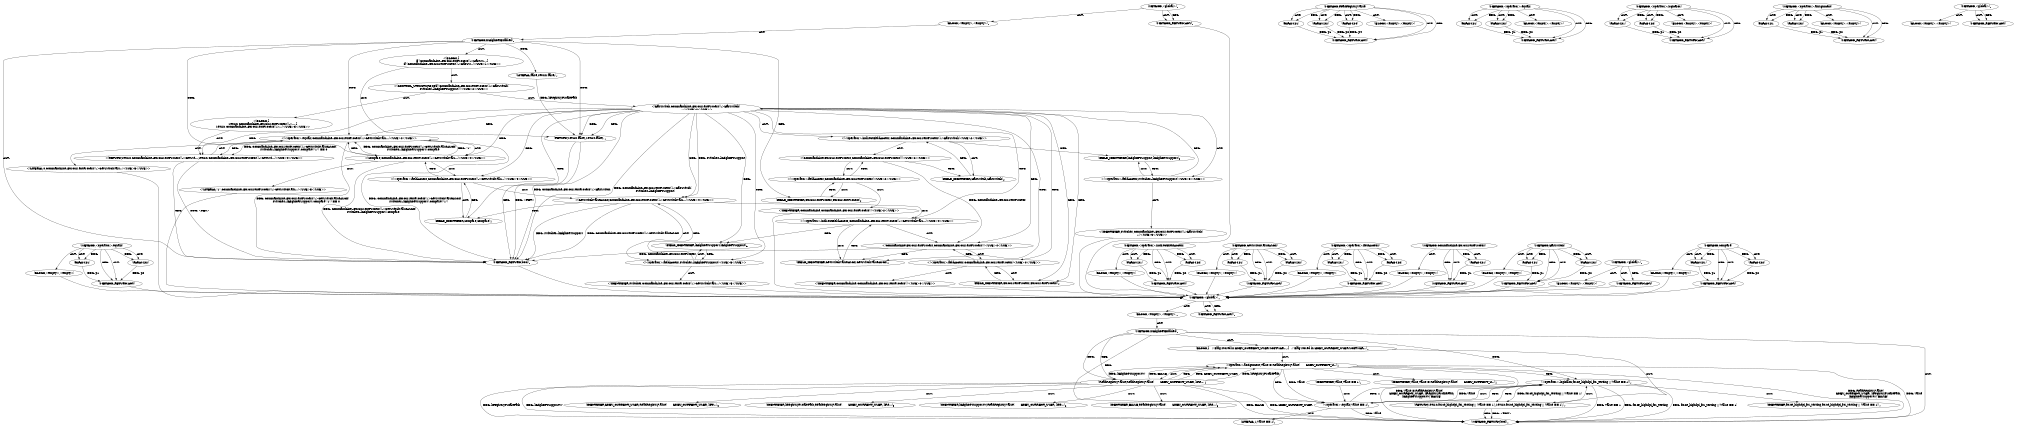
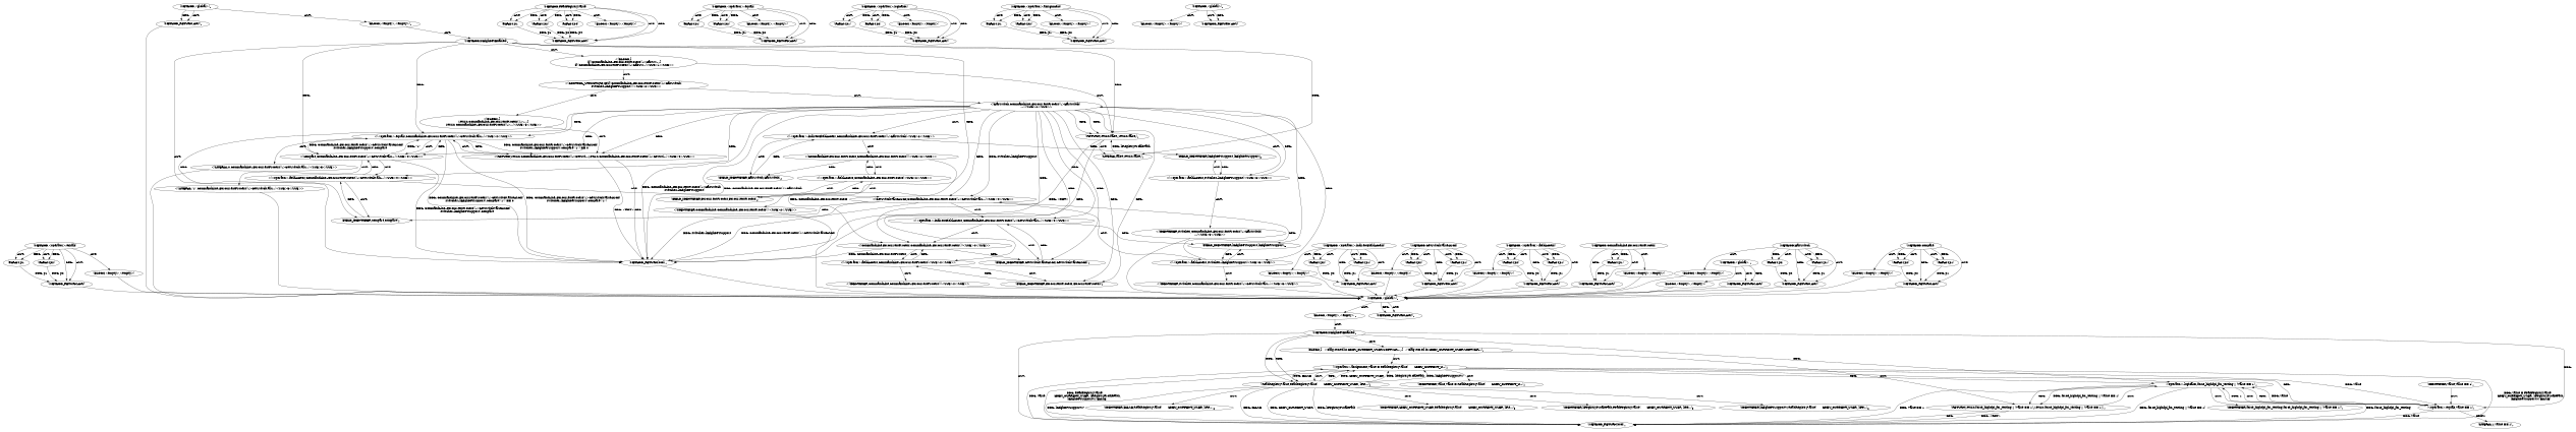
  digraph {
    n1 [label=<(METHOD,&lt;operator&gt;.equals)>]
    n2 [label=<(PARAM,p1)>]
    n3 [label=<(PARAM,p2)>]
    n4 [label=<(BLOCK,&lt;empty&gt;,&lt;empty&gt;)>]
    n5 [label=<(METHOD_RETURN,ANY)>]
    n6 [label=<(METHOD,&lt;global&gt;)<SUB>1</SUB>>]
    n7 [label=<(BLOCK,&lt;empty&gt;,&lt;empty&gt;)<SUB>1</SUB>>]
    n8 [label=<(METHOD_RETURN,ANY)<SUB>1</SUB>>]
    n9 [label=<(METHOD,&lt;global&gt;)<SUB>1</SUB>>]
    n10 [label=<(BLOCK,&lt;empty&gt;,&lt;empty&gt;)<SUB>1</SUB>>]
    n11 [label=<(METHOD_RETURN,ANY)<SUB>1</SUB>>]
    n12 [label=<(METHOD,IsHighDPIEnabled)<SUB>1</SUB>>]
    n13 [label="<(BLOCK,{\n  if (CommandLine::ForCurrentProcess()-&gt;HasSw...,{\n  if (CommandLine::ForCurrentProcess()-&gt;HasSw...)<SUB>1</SUB>>"]
    n14 [label=<(FIELD_IDENTIFIER,ForCurrentProcess,ForCurrentProcess)<SUB>2</SUB>>]
    n15 [label="<(&lt;operator&gt;.equals,CommandLine::ForCurrentProcess()-&gt;GetSwitchValu...)<SUB>4</SUB>>"]
    n16 [label="<(compare,CommandLine::ForCurrentProcess()-&gt;GetSwitchValu...)<SUB>4</SUB>>"]
    n17 [label=<(RETURN,return false;,return false;)<SUB>7</SUB>>]
    n18 [label=<(LITERAL,false,return false;)<SUB>7</SUB>>]
    n19 [label=<(METHOD_RETURN,bool)<SUB>1</SUB>>]
    n20 [label="<(CONTROL_STRUCTURE,IF,if (CommandLine::ForCurrentProcess()-&gt;HasSwitch(\n      switches::kHighDPISupport)))<SUB>2</SUB>>"]
    n21 [label="<(&lt;operator&gt;.fieldAccess,CommandLine::ForCurrentProcess)<SUB>2</SUB>>"]
    n22 [label="<(RETURN,return CommandLine::ForCurrentProcess()-&gt;GetSwi...,return CommandLine::ForCurrentProcess()-&gt;GetSwi...)<SUB>4</SUB>>"]
    n23 [label="<(LITERAL,0,CommandLine::ForCurrentProcess()-&gt;GetSwitchValu...)<SUB>5</SUB>>"]
    n24 [label="<(&lt;operator&gt;.fieldAccess,CommandLine::ForCurrentProcess()-&gt;GetSwitchValu...)<SUB>4</SUB>>"]
    n25 [label="<(LITERAL,&quot;1&quot;,CommandLine::ForCurrentProcess()-&gt;GetSwitchValu...)<SUB>5</SUB>>"]
    n26 [label="<(HasSwitch,CommandLine::ForCurrentProcess()-&gt;HasSwitch(\n  ...)<SUB>2</SUB>>"]
    n27 [label="<(BLOCK,{\n    return CommandLine::ForCurrentProcess()-&gt;...,{\n    return CommandLine::ForCurrentProcess()-&gt;...)<SUB>3</SUB>>"]
    n28 [label="<(&lt;operator&gt;.indirectFieldAccess,CommandLine::ForCurrentProcess()-&gt;HasSwitch)<SUB>2</SUB>>"]
    n29 [label="<(&lt;operator&gt;.fieldAccess,switches::kHighDPISupport)<SUB>3</SUB>>"]
    n30 [label="<(GetSwitchValueASCII,CommandLine::ForCurrentProcess()-&gt;GetSwitchValu...)<SUB>4</SUB>>"]
    n31 [label="<(&lt;operator&gt;.indirectFieldAccess,CommandLine::ForCurrentProcess()-&gt;GetSwitchValu...)<SUB>4</SUB>>"]
    n32 [label="<(CommandLine.ForCurrentProcess,CommandLine::ForCurrentProcess())<SUB>4</SUB>>"]
    n33 [label="<(&lt;operator&gt;.fieldAccess,CommandLine::ForCurrentProcess)<SUB>4</SUB>>"]
    n34 [label=<(FIELD_IDENTIFIER,ForCurrentProcess,ForCurrentProcess)<SUB>4</SUB>>]
    n35 [label=<(FIELD_IDENTIFIER,GetSwitchValueASCII,GetSwitchValueASCII)<SUB>4</SUB>>]
    n36 [label="<(&lt;operator&gt;.fieldAccess,switches::kHighDPISupport)<SUB>5</SUB>>"]
    n37 [label=<(FIELD_IDENTIFIER,kHighDPISupport,kHighDPISupport)<SUB>5</SUB>>]
    n38 [label=<(FIELD_IDENTIFIER,compare,compare)<SUB>4</SUB>>]
    n39 [label="<(CommandLine.ForCurrentProcess,CommandLine::ForCurrentProcess())<SUB>2</SUB>>"]
    n40 [label=<(FIELD_IDENTIFIER,HasSwitch,HasSwitch)<SUB>2</SUB>>]
    n41 [label=<(FIELD_IDENTIFIER,kHighDPISupport,kHighDPISupport)<SUB>3</SUB>>]
    n42 [label="<(IDENTIFIER,switches,CommandLine::ForCurrentProcess()-&gt;HasSwitch(\n  ...)<SUB>3</SUB>>"]
    n43 [label="<(IDENTIFIER,CommandLine,CommandLine::ForCurrentProcess())<SUB>4</SUB>>"]
    n44 [label="<(IDENTIFIER,switches,CommandLine::ForCurrentProcess()-&gt;GetSwitchValu...)<SUB>5</SUB>>"]
    n45 [label="<(IDENTIFIER,CommandLine,CommandLine::ForCurrentProcess())<SUB>2</SUB>>"]
    n46 [label=<(METHOD,&lt;operator&gt;.indirectFieldAccess)>]
    n47 [label=<(PARAM,p1)>]
    n48 [label=<(PARAM,p2)>]
    n49 [label=<(BLOCK,&lt;empty&gt;,&lt;empty&gt;)>]
    n50 [label=<(METHOD_RETURN,ANY)>]
    n51 [label=<(METHOD,GetSwitchValueASCII)>]
    n52 [label=<(PARAM,p1)>]
    n53 [label=<(PARAM,p2)>]
    n54 [label=<(BLOCK,&lt;empty&gt;,&lt;empty&gt;)>]
    n55 [label=<(METHOD_RETURN,ANY)>]
    n56 [label=<(METHOD,&lt;operator&gt;.fieldAccess)>]
    n57 [label=<(PARAM,p1)>]
    n58 [label=<(PARAM,p2)>]
    n59 [label=<(BLOCK,&lt;empty&gt;,&lt;empty&gt;)>]
    n60 [label=<(METHOD_RETURN,ANY)>]
    n61 [label=<(METHOD,CommandLine.ForCurrentProcess)>]
    n62 [label=<(PARAM,p1)>]
    n63 [label=<(BLOCK,&lt;empty&gt;,&lt;empty&gt;)>]
    n64 [label=<(METHOD_RETURN,ANY)>]
    n65 [label=<(METHOD,HasSwitch)>]
    n66 [label=<(PARAM,p1)>]
    n67 [label=<(PARAM,p2)>]
    n68 [label=<(BLOCK,&lt;empty&gt;,&lt;empty&gt;)>]
    n69 [label=<(METHOD_RETURN,ANY)>]
    n70 [label=<(METHOD,&lt;global&gt;)<SUB>1</SUB>>]
    n71 [label=<(BLOCK,&lt;empty&gt;,&lt;empty&gt;)>]
    n72 [label=<(METHOD_RETURN,ANY)>]
    n73 [label=<(METHOD,compare)>]
    n74 [label=<(PARAM,p1)>]
    n75 [label=<(PARAM,p2)>]
    n76 [label=<(BLOCK,&lt;empty&gt;,&lt;empty&gt;)>]
    n77 [label=<(METHOD_RETURN,ANY)>]
    n78 [label=<(METHOD,IsHighDPIEnabled)<SUB>1</SUB>>]
    n79 [label=<(BLOCK,{   // Flag stored in HKEY_CURRENT_USER\SOFTWAR...,{   // Flag stored in HKEY_CURRENT_USER\SOFTWAR...)<SUB>1</SUB>>]
    n80 [label=<(ReadRegistryValue,ReadRegistryValue(       HKEY_CURRENT_USER, kRe...)<SUB>4</SUB>>]
    n81 [label=<(&lt;operator&gt;.logicalOr,force_highdpi_for_testing || (value == 1))<SUB>7</SUB>>]
    n82 [label=<(&lt;operator&gt;.equals,value == 1)<SUB>7</SUB>>]
    n83 [label=<(METHOD_RETURN,bool)<SUB>1</SUB>>]
    n84 [label=<(&lt;operator&gt;.assignment,value = ReadRegistryValue(       HKEY_CURRENT_U...)<SUB>4</SUB>>]
    n85 [label=<(RETURN,return force_highdpi_for_testing || (value == 1);,return force_highdpi_for_testing || (value == 1);)<SUB>7</SUB>>]
    n86 [label=<(IDENTIFIER,HKEY_CURRENT_USER,ReadRegistryValue(       HKEY_CURRENT_USER, kRe...)<SUB>5</SUB>>]
    n87 [label=<(IDENTIFIER,kRegistryProfilePath,ReadRegistryValue(       HKEY_CURRENT_USER, kRe...)<SUB>5</SUB>>]
    n88 [label=<(IDENTIFIER,kHighDPISupportW,ReadRegistryValue(       HKEY_CURRENT_USER, kRe...)<SUB>6</SUB>>]
    n89 [label=<(IDENTIFIER,FALSE,ReadRegistryValue(       HKEY_CURRENT_USER, kRe...)<SUB>6</SUB>>]
    n90 [label=<(IDENTIFIER,force_highdpi_for_testing,force_highdpi_for_testing || (value == 1))<SUB>7</SUB>>]
    n91 [label=<(LITERAL,1,value == 1)<SUB>7</SUB>>]
    n92 [label=<(IDENTIFIER,value,value = ReadRegistryValue(       HKEY_CURRENT_U...)<SUB>4</SUB>>]
    n93 [label=<(IDENTIFIER,value,value == 1)<SUB>7</SUB>>]
    n94 [label=<(METHOD,ReadRegistryValue)>]
    n95 [label=<(PARAM,p1)>]
    n96 [label=<(PARAM,p2)>]
    n97 [label=<(PARAM,p4)>]
    n98 [label=<(BLOCK,&lt;empty&gt;,&lt;empty&gt;)>]
    n99 [label=<(METHOD_RETURN,ANY)>]
    n100 [label=<(METHOD,&lt;operator&gt;.equals)>]
    n101 [label=<(PARAM,p1)>]
    n102 [label=<(PARAM,p2)>]
    n103 [label=<(BLOCK,&lt;empty&gt;,&lt;empty&gt;)>]
    n104 [label=<(METHOD_RETURN,ANY)>]
    n105 [label=<(METHOD,&lt;operator&gt;.logicalOr)>]
    n106 [label=<(PARAM,p1)>]
    n107 [label=<(PARAM,p2)>]
    n108 [label=<(BLOCK,&lt;empty&gt;,&lt;empty&gt;)>]
    n109 [label=<(METHOD_RETURN,ANY)>]
    n110 [label=<(METHOD,&lt;operator&gt;.assignment)>]
    n111 [label=<(PARAM,p1)>]
    n112 [label=<(PARAM,p2)>]
    n113 [label=<(BLOCK,&lt;empty&gt;,&lt;empty&gt;)>]
    n114 [label=<(METHOD_RETURN,ANY)>]
    n115 [label=<(METHOD,&lt;global&gt;)<SUB>1</SUB>>]
    n116 [label=<(BLOCK,&lt;empty&gt;,&lt;empty&gt;)>]
    n117 [label=<(METHOD_RETURN,ANY)>]
    n1 -> n2 [label="AST: "]
    n1 -> n2 [label="DDG: "]
    n1 -> n3 [label="AST: "]
    n1 -> n3 [label="DDG: "]
    n1 -> n4 [label="AST: "]
    n1 -> n5 [label="AST: "]
    n1 -> n5 [label="CFG: "]
    n2 -> n5 [label="DDG: p1"]
    n3 -> n5 [label="DDG: p2"]
    n4 -> n6
    n5 -> n6
    n6 -> n7 [label="AST: "]
    n6 -> n8 [label="AST: "]
    n6 -> n8 [label="CFG: "]
    n7 -> n78 [label="AST: "]
    n9 -> n10 [label="AST: "]
    n9 -> n11 [label="AST: "]
    n9 -> n11 [label="CFG: "]
    n10 -> n12 [label="AST: "]
    n11 -> n6
    n12 -> n13 [label="AST: "]
    n12 -> n14 [label="CFG: "]
    n12 -> n15 [label="DDG: "]
    n12 -> n16 [label="DDG: "]
    n12 -> n17 [label="DDG: "]
    n12 -> n18 [label="DDG: "]
    n12 -> n19 [label="AST: "]
    n13 -> n17 [label="AST: "]
    n13 -> n20 [label="AST: "]
    n14 -> n21 [label="CFG: "]
    n15 -> n16 [label="AST: "]
    n15 -> n19 [label="DDG: CommandLine::ForCurrentProcess()-&gt;GetSwitchValueASCII(\n        switches::kHighDPISupport).compare(&quot;1&quot;)"]
    n15 -> n19 [label="DDG: CommandLine::ForCurrentProcess()-&gt;GetSwitchValueASCII(\n        switches::kHighDPISupport).compare(&quot;1&quot;) == 0"]
    n15 -> n22 [label="CFG: "]
    n15 -> n22 [label="DDG: CommandLine::ForCurrentProcess()-&gt;GetSwitchValueASCII(\n        switches::kHighDPISupport).compare(&quot;1&quot;) == 0"]
    n15 -> n23 [label="AST: "]
    n16 -> n15 [label="CFG: "]
    n16 -> n15 [label="DDG: CommandLine::ForCurrentProcess()-&gt;GetSwitchValueASCII(\n        switches::kHighDPISupport).compare"]
    n16 -> n15 [label="DDG: &quot;1&quot;"]
    n16 -> n19 [label="DDG: CommandLine::ForCurrentProcess()-&gt;GetSwitchValueASCII(\n        switches::kHighDPISupport).compare"]
    n16 -> n24 [label="AST: "]
    n16 -> n25 [label="AST: "]
+   n17 -> n18 [label="AST: "]
    n17 -> n19 [label="CFG: "]
    n17 -> n19 [label="DDG: &lt;RET&gt;"]
    n18 -> n17 [label="DDG: kRegistryProfilePath"]
    n19 -> n6
    n20 -> n26 [label="AST: "]
    n20 -> n27 [label="AST: "]
    n21 -> n14 [label="AST: "]
    n21 -> n39 [label="CFG: "]
    n21 -> n45 [label="AST: "]
    n22 -> n15 [label="AST: "]
    n22 -> n19 [label="CFG: "]
    n22 -> n19 [label="DDG: &lt;RET&gt;"]
    n23 -> n6
    n24 -> n16 [label="CFG: "]
    n24 -> n30 [label="AST: "]
    n24 -> n38 [label="AST: "]
    n25 -> n6
    n26 -> n15 [label="CDG: "]
    n26 -> n16 [label="CDG: "]
    n26 -> n17 [label="CFG: "]
    n26 -> n17 [label="CDG: "]
    n26 -> n19 [label="DDG: CommandLine::ForCurrentProcess()-&gt;HasSwitch"]
    n26 -> n19 [label="DDG: CommandLine::ForCurrentProcess()-&gt;HasSwitch(\n      switches::kHighDPISupport)"]
    n26 -> n22 [label="CDG: "]
    n26 -> n24 [label="CDG: "]
    n26 -> n28 [label="AST: "]
    n26 -> n29 [label="AST: "]
    n26 -> n30 [label="DDG: switches::kHighDPISupport"]
    n26 -> n30 [label="CDG: "]
    n26 -> n31 [label="CDG: "]
    n26 -> n32 [label="CDG: "]
    n26 -> n33 [label="CDG: "]
    n26 -> n34 [label="CFG: "]
    n26 -> n34 [label="CDG: "]
    n26 -> n35 [label="CDG: "]
    n26 -> n36 [label="CDG: "]
    n26 -> n37 [label="CDG: "]
    n26 -> n38 [label="CDG: "]
    n27 -> n22 [label="AST: "]
    n28 -> n39 [label="AST: "]
    n28 -> n40 [label="AST: "]
    n28 -> n41 [label="CFG: "]
    n29 -> n26 [label="CFG: "]
    n29 -> n41 [label="AST: "]
    n29 -> n42 [label="AST: "]
    n30 -> n19 [label="DDG: CommandLine::ForCurrentProcess()-&gt;GetSwitchValueASCII"]
    n30 -> n19 [label="DDG: switches::kHighDPISupport"]
    n30 -> n31 [label="AST: "]
    n30 -> n36 [label="AST: "]
    n30 -> n38 [label="CFG: "]
    n31 -> n32 [label="AST: "]
    n31 -> n35 [label="AST: "]
    n31 -> n37 [label="CFG: "]
    n32 -> n19 [label="DDG: CommandLine::ForCurrentProcess"]
    n32 -> n33 [label="AST: "]
    n32 -> n35 [label="CFG: "]
    n33 -> n32 [label="CFG: "]
    n33 -> n34 [label="AST: "]
    n33 -> n43 [label="AST: "]
    n34 -> n33 [label="CFG: "]
    n35 -> n31 [label="CFG: "]
    n36 -> n30 [label="CFG: "]
    n36 -> n37 [label="AST: "]
    n36 -> n44 [label="AST: "]
    n37 -> n36 [label="CFG: "]
    n38 -> n24 [label="CFG: "]
    n39 -> n21 [label="AST: "]
    n39 -> n32 [label="DDG: CommandLine::ForCurrentProcess"]
    n39 -> n40 [label="CFG: "]
    n40 -> n28 [label="CFG: "]
    n41 -> n29 [label="CFG: "]
    n42 -> n6
    n43 -> n6
    n44 -> n6
    n45 -> n6
    n46 -> n47 [label="AST: "]
    n46 -> n47 [label="DDG: "]
    n46 -> n48 [label="AST: "]
    n46 -> n48 [label="DDG: "]
    n46 -> n49 [label="AST: "]
    n46 -> n50 [label="AST: "]
    n46 -> n50 [label="CFG: "]
    n47 -> n50 [label="DDG: p1"]
    n48 -> n50 [label="DDG: p2"]
    n49 -> n6
    n50 -> n6
    n51 -> n52 [label="AST: "]
    n51 -> n52 [label="DDG: "]
    n51 -> n53 [label="AST: "]
    n51 -> n53 [label="DDG: "]
    n51 -> n54 [label="AST: "]
    n51 -> n55 [label="AST: "]
    n51 -> n55 [label="CFG: "]
    n52 -> n55 [label="DDG: p1"]
    n53 -> n55 [label="DDG: p2"]
    n54 -> n6
    n55 -> n6
    n56 -> n57 [label="AST: "]
    n56 -> n57 [label="DDG: "]
    n56 -> n58 [label="AST: "]
    n56 -> n58 [label="DDG: "]
    n56 -> n59 [label="AST: "]
    n56 -> n60 [label="AST: "]
    n56 -> n60 [label="CFG: "]
    n57 -> n60 [label="DDG: p1"]
    n58 -> n60 [label="DDG: p2"]
    n59 -> n6
    n60 -> n6
    n61 -> n62 [label="AST: "]
    n61 -> n62 [label="DDG: "]
    n61 -> n63 [label="AST: "]
    n61 -> n64 [label="AST: "]
    n61 -> n64 [label="CFG: "]
    n62 -> n64 [label="DDG: p1"]
    n63 -> n6
    n64 -> n6
    n65 -> n66 [label="AST: "]
    n65 -> n66 [label="DDG: "]
    n65 -> n67 [label="AST: "]
    n65 -> n67 [label="DDG: "]
    n65 -> n68 [label="AST: "]
    n65 -> n69 [label="AST: "]
    n65 -> n69 [label="CFG: "]
    n66 -> n69 [label="DDG: p1"]
    n67 -> n69 [label="DDG: p2"]
    n68 -> n6
    n69 -> n6
    n70 -> n71 [label="AST: "]
    n70 -> n72 [label="AST: "]
    n70 -> n72 [label="CFG: "]
    n71 -> n6
    n72 -> n6
    n73 -> n74 [label="AST: "]
    n73 -> n74 [label="DDG: "]
    n73 -> n75 [label="AST: "]
    n73 -> n75 [label="DDG: "]
    n73 -> n76 [label="AST: "]
    n73 -> n77 [label="AST: "]
    n73 -> n77 [label="CFG: "]
    n74 -> n77 [label="DDG: p1"]
    n75 -> n77 [label="DDG: p2"]
    n76 -> n6
    n77 -> n6
    n78 -> n79 [label="AST: "]
    n78 -> n80 [label="CFG: "]
    n78 -> n80 [label="DDG: "]
    n78 -> n81 [label="DDG: "]
    n78 -> n82 [label="DDG: "]
    n78 -> n83 [label="AST: "]
    n79 -> n84 [label="AST: "]
    n79 -> n85 [label="AST: "]
    n80 -> n83 [label="DDG: kRegistryProfilePath"]
    n80 -> n83 [label="DDG: kHighDPISupportW"]
    n80 -> n83 [label="DDG: FALSE"]
    n80 -> n83 [label="DDG: HKEY_CURRENT_USER"]
    n80 -> n84 [label="CFG: "]
    n80 -> n84 [label="DDG: HKEY_CURRENT_USER"]
    n80 -> n84 [label="DDG: kRegistryProfilePath"]
    n80 -> n84 [label="DDG: kHighDPISupportW"]
    n80 -> n84 [label="DDG: FALSE"]
    n80 -> n86 [label="AST: "]
    n80 -> n87 [label="AST: "]
    n80 -> n88 [label="AST: "]
    n80 -> n89 [label="AST: "]
    n81 -> n82 [label="AST: "]
    n81 -> n83 [label="DDG: force_highdpi_for_testing"]
    n81 -> n83 [label="DDG: value == 1"]
    n81 -> n83 [label="DDG: force_highdpi_for_testing || (value == 1)"]
    n81 -> n85 [label="CFG: "]
    n81 -> n85 [label="DDG: force_highdpi_for_testing || (value == 1)"]
    n81 -> n90 [label="AST: "]
    n82 -> n81 [label="CFG: "]
    n82 -> n81 [label="DDG: value"]
    n82 -> n81 [label="DDG: 1"]
    n82 -> n83 [label="DDG: value"]
-   n82 -> n91 [label="AST: "]
+   n82 -> n91 [label="HKEY: "]
    n84 -> n80 [label="AST: "]
    n84 -> n81 [label="CFG: "]
    n84 -> n82 [label="CFG: "]
    n84 -> n82 [label="DDG: value"]
    n84 -> n83 [label="DDG: value"]
    n84 -> n83 [label="DDG: ReadRegistryValue(\n      HKEY_CURRENT_USER, kRegistryProfilePath,\n      kHighDPISupportW, FALSE)"]
    n84 -> n83 [label="DDG: value = ReadRegistryValue(\n      HKEY_CURRENT_USER, kRegistryProfilePath,\n      kHighDPISupportW, FALSE)"]
    n84 -> n92 [label="AST: "]
    n85 -> n81 [label="AST: "]
    n85 -> n83 [label="CFG: "]
    n85 -> n83 [label="DDG: &lt;RET&gt;"]
    n93 -> n82 [label="AST: "]
    n94 -> n95 [label="AST: "]
    n94 -> n95 [label="DDG: "]
    n94 -> n96 [label="AST: "]
    n94 -> n96 [label="DDG: "]
    n94 -> n97 [label="AST: "]
    n94 -> n97 [label="DDG: "]
    n94 -> n98 [label="AST: "]
    n94 -> n99 [label="AST: "]
    n94 -> n99 [label="CFG: "]
    n95 -> n99 [label="DDG: p1"]
    n96 -> n99 [label="DDG: p2"]
    n97 -> n99 [label="DDG: p4"]
    n100 -> n101 [label="AST: "]
    n100 -> n101 [label="DDG: "]
    n100 -> n102 [label="AST: "]
    n100 -> n102 [label="DDG: "]
    n100 -> n103 [label="AST: "]
    n100 -> n104 [label="AST: "]
    n100 -> n104 [label="CFG: "]
    n101 -> n104 [label="DDG: p1"]
    n102 -> n104 [label="DDG: p2"]
    n105 -> n106 [label="AST: "]
    n105 -> n106 [label="DDG: "]
    n105 -> n107 [label="AST: "]
    n105 -> n107 [label="DDG: "]
    n105 -> n108 [label="AST: "]
    n105 -> n109 [label="AST: "]
    n105 -> n109 [label="CFG: "]
    n106 -> n109 [label="DDG: p1"]
    n107 -> n109 [label="DDG: p2"]
    n110 -> n111 [label="AST: "]
    n110 -> n111 [label="DDG: "]
    n110 -> n112 [label="AST: "]
    n110 -> n112 [label="DDG: "]
    n110 -> n113 [label="AST: "]
    n110 -> n114 [label="AST: "]
    n110 -> n114 [label="CFG: "]
    n111 -> n114 [label="DDG: p1"]
    n112 -> n114 [label="DDG: p2"]
    n115 -> n116 [label="AST: "]
    n115 -> n117 [label="AST: "]
    n115 -> n117 [label="CFG: "]
  }
